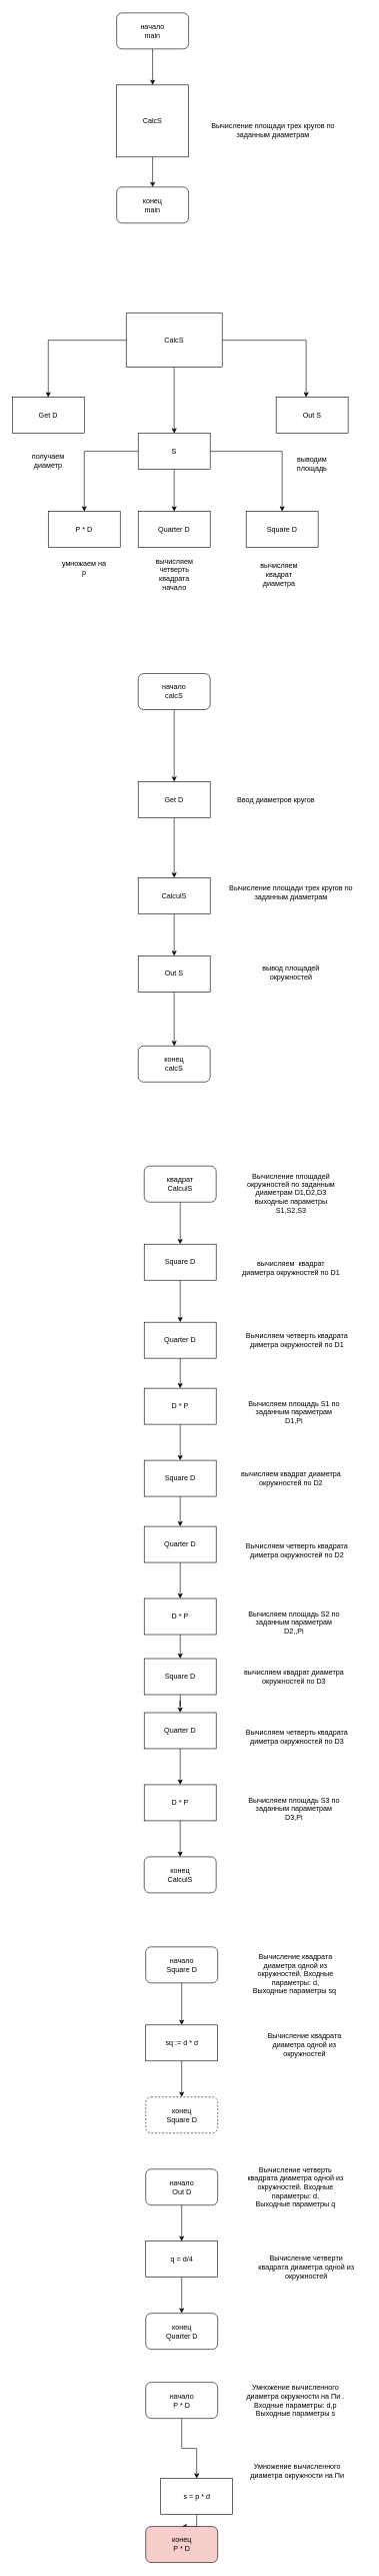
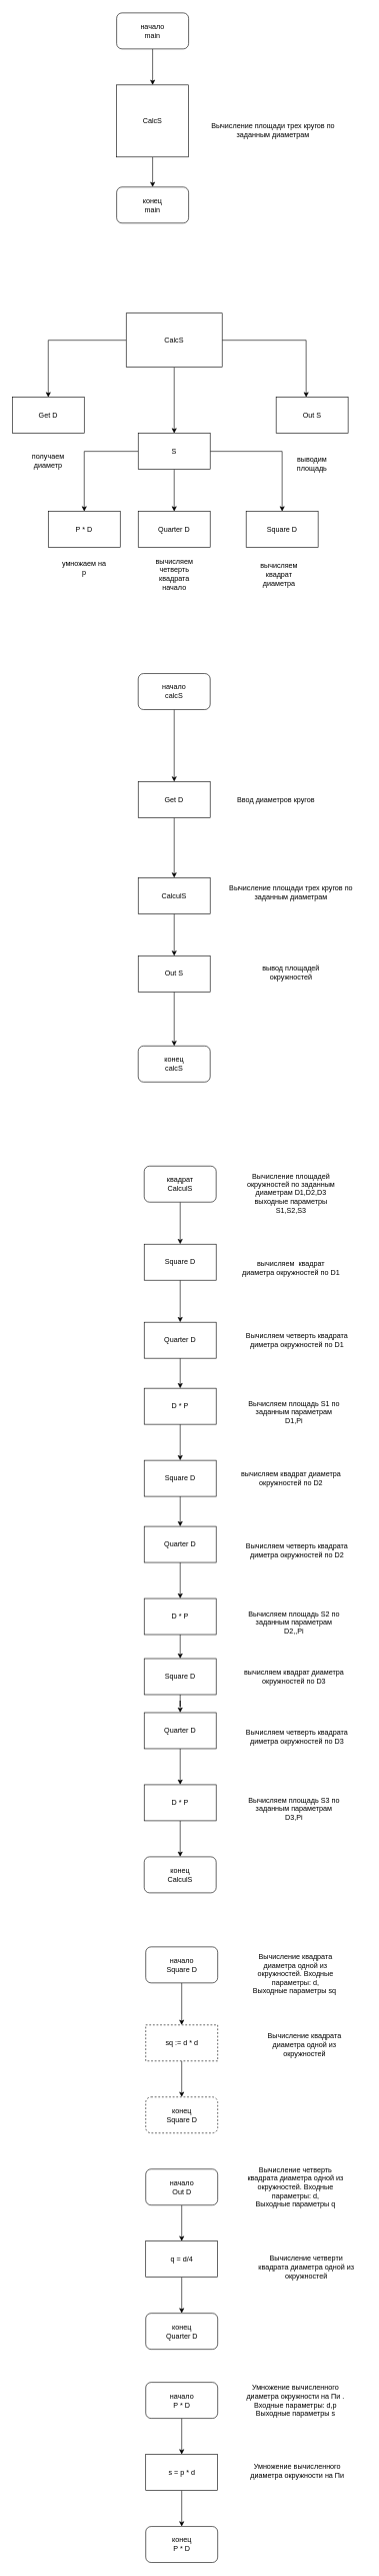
  <mxCell id="0" />
  <mxCell id="1" parent="0" />
  <mxCell id="2" value="" style="edgeStyle=orthogonalEdgeStyle;rounded=0;orthogonalLoop=1;jettySize=auto;html=1;" edge="1" parent="1" source="3" target="5"><mxGeometry relative="1" as="geometry" /></mxCell>
  <mxCell id="3" value="&lt;div&gt;начало &lt;br&gt;&lt;/div&gt;&lt;div&gt;main&lt;br&gt;&lt;/div&gt;" style="rounded=1;whiteSpace=wrap;html=1;" vertex="1" parent="1"><mxGeometry x="194" y="20" width="120" height="60" as="geometry" /></mxCell>
  <mxCell id="4" value="" style="edgeStyle=orthogonalEdgeStyle;rounded=0;orthogonalLoop=1;jettySize=auto;html=1;" edge="1" parent="1" source="5" target="6"><mxGeometry relative="1" as="geometry" /></mxCell>
  <mxCell id="5" value="CalcS" style="whiteSpace=wrap;html=1;aspect=fixed;" vertex="1" parent="1"><mxGeometry x="194" y="140" width="120" height="120" as="geometry" /></mxCell>
  <mxCell id="6" value="&lt;div&gt;конец&lt;/div&gt;&lt;div&gt;main&lt;br&gt;&lt;/div&gt;" style="rounded=1;whiteSpace=wrap;html=1;" vertex="1" parent="1"><mxGeometry x="194" y="310" width="120" height="60" as="geometry" /></mxCell>
  <mxCell id="7" value="Вычисление площади трех кругов по заданным диаметрам" style="text;html=1;strokeColor=none;fillColor=none;align=center;verticalAlign=middle;whiteSpace=wrap;rounded=0;" vertex="1" parent="1"><mxGeometry x="330" y="160" width="250" height="110" as="geometry" /></mxCell>
  <mxCell id="8" style="edgeStyle=orthogonalEdgeStyle;rounded=0;orthogonalLoop=1;jettySize=auto;html=1;" edge="1" parent="1" source="11" target="12"><mxGeometry relative="1" as="geometry" /></mxCell>
  <mxCell id="9" value="" style="edgeStyle=orthogonalEdgeStyle;rounded=0;orthogonalLoop=1;jettySize=auto;html=1;" edge="1" parent="1" source="11" target="16"><mxGeometry relative="1" as="geometry" /></mxCell>
  <mxCell id="10" style="edgeStyle=orthogonalEdgeStyle;rounded=0;orthogonalLoop=1;jettySize=auto;html=1;entryX=0.417;entryY=0;entryDx=0;entryDy=0;entryPerimeter=0;" edge="1" parent="1" source="11" target="17"><mxGeometry relative="1" as="geometry" /></mxCell>
  <mxCell id="11" value="CalcS" style="rounded=0;whiteSpace=wrap;html=1;" vertex="1" parent="1"><mxGeometry x="210" y="520" width="160" height="90" as="geometry" /></mxCell>
  <mxCell id="12" value="Get D" style="rounded=0;whiteSpace=wrap;html=1;" vertex="1" parent="1"><mxGeometry x="20" y="660" width="120" height="60" as="geometry" /></mxCell>
  <mxCell id="13" value="" style="edgeStyle=orthogonalEdgeStyle;rounded=0;orthogonalLoop=1;jettySize=auto;html=1;" edge="1" parent="1" source="16" target="18"><mxGeometry relative="1" as="geometry" /></mxCell>
  <mxCell id="14" value="" style="edgeStyle=orthogonalEdgeStyle;rounded=0;orthogonalLoop=1;jettySize=auto;html=1;" edge="1" parent="1" source="16" target="19"><mxGeometry relative="1" as="geometry" /></mxCell>
  <mxCell id="15" style="edgeStyle=orthogonalEdgeStyle;rounded=0;orthogonalLoop=1;jettySize=auto;html=1;" edge="1" parent="1" source="16" target="24"><mxGeometry relative="1" as="geometry" /></mxCell>
  <mxCell id="16" value="S" style="rounded=0;whiteSpace=wrap;html=1;" vertex="1" parent="1"><mxGeometry x="230" y="720" width="120" height="60" as="geometry" /></mxCell>
  <mxCell id="17" value="Out S" style="rounded=0;whiteSpace=wrap;html=1;" vertex="1" parent="1"><mxGeometry x="460" y="660" width="120" height="60" as="geometry" /></mxCell>
  <mxCell id="18" value="Square D" style="rounded=0;whiteSpace=wrap;html=1;" vertex="1" parent="1"><mxGeometry x="410" y="850" width="120" height="60" as="geometry" /></mxCell>
  <mxCell id="19" value="Quarter D" style="rounded=0;whiteSpace=wrap;html=1;" vertex="1" parent="1"><mxGeometry x="230" y="850" width="120" height="60" as="geometry" /></mxCell>
  <mxCell id="20" value="получаем диаметр" style="text;html=1;strokeColor=none;fillColor=none;align=center;verticalAlign=middle;whiteSpace=wrap;rounded=0;" vertex="1" parent="1"><mxGeometry x="50" y="750" width="60" height="30" as="geometry" /></mxCell>
  <mxCell id="21" value="выводим площадь" style="text;html=1;strokeColor=none;fillColor=none;align=center;verticalAlign=middle;whiteSpace=wrap;rounded=0;" vertex="1" parent="1"><mxGeometry x="490" y="755" width="60" height="30" as="geometry" /></mxCell>
  <mxCell id="22" value="вычисляем квадрат диаметра" style="text;html=1;strokeColor=none;fillColor=none;align=center;verticalAlign=middle;whiteSpace=wrap;rounded=0;" vertex="1" parent="1"><mxGeometry x="420" y="930" width="90" height="50" as="geometry" /></mxCell>
  <mxCell id="23" value="вычисляем четверть квадрата начало" style="text;html=1;strokeColor=none;fillColor=none;align=center;verticalAlign=middle;whiteSpace=wrap;rounded=0;" vertex="1" parent="1"><mxGeometry x="242.5" y="930" width="95" height="50" as="geometry" /></mxCell>
  <mxCell id="24" value="P * D" style="rounded=0;whiteSpace=wrap;html=1;" vertex="1" parent="1"><mxGeometry x="80" y="850" width="120" height="60" as="geometry" /></mxCell>
  <mxCell id="25" value="умножаем на p" style="text;html=1;strokeColor=none;fillColor=none;align=center;verticalAlign=middle;whiteSpace=wrap;rounded=0;" vertex="1" parent="1"><mxGeometry x="100" y="920" width="80" height="50" as="geometry" /></mxCell>
  <mxCell id="26" style="edgeStyle=orthogonalEdgeStyle;rounded=0;orthogonalLoop=1;jettySize=auto;html=1;" edge="1" parent="1" source="27" target="31"><mxGeometry relative="1" as="geometry" /></mxCell>
  <mxCell id="27" value="&lt;div&gt;начало &lt;br&gt;&lt;/div&gt;&lt;div&gt;calcS&lt;br&gt;&lt;/div&gt;" style="rounded=1;whiteSpace=wrap;html=1;" vertex="1" parent="1"><mxGeometry x="230" y="1120" width="120" height="60" as="geometry" /></mxCell>
  <mxCell id="28" value="&lt;div&gt;конец&lt;/div&gt;&lt;div&gt;calcS&lt;br&gt;&lt;/div&gt;" style="rounded=1;whiteSpace=wrap;html=1;" vertex="1" parent="1"><mxGeometry x="230" y="1740" width="120" height="60" as="geometry" /></mxCell>
  <mxCell id="29" value="Вычисление площади трех кругов по заданным диаметрам" style="text;html=1;strokeColor=none;fillColor=none;align=center;verticalAlign=middle;whiteSpace=wrap;rounded=0;" vertex="1" parent="1"><mxGeometry x="360" y="1430" width="250" height="110" as="geometry" /></mxCell>
  <mxCell id="30" value="" style="edgeStyle=orthogonalEdgeStyle;rounded=0;orthogonalLoop=1;jettySize=auto;html=1;" edge="1" parent="1" source="31" target="36"><mxGeometry relative="1" as="geometry" /></mxCell>
  <mxCell id="31" value="Get D" style="rounded=0;whiteSpace=wrap;html=1;" vertex="1" parent="1"><mxGeometry x="230" y="1300" width="120" height="60" as="geometry" /></mxCell>
  <mxCell id="32" value="" style="edgeStyle=orthogonalEdgeStyle;rounded=0;orthogonalLoop=1;jettySize=auto;html=1;" edge="1" parent="1" source="33" target="28"><mxGeometry relative="1" as="geometry" /></mxCell>
  <mxCell id="33" value="Out S" style="rounded=0;whiteSpace=wrap;html=1;" vertex="1" parent="1"><mxGeometry x="230" y="1590" width="120" height="60" as="geometry" /></mxCell>
  <mxCell id="34" value="Ввод диаметров кругов" style="text;html=1;strokeColor=none;fillColor=none;align=center;verticalAlign=middle;whiteSpace=wrap;rounded=0;" vertex="1" parent="1"><mxGeometry x="380" y="1307.5" width="160" height="45" as="geometry" /></mxCell>
  <mxCell id="35" value="" style="edgeStyle=orthogonalEdgeStyle;rounded=0;orthogonalLoop=1;jettySize=auto;html=1;" edge="1" parent="1" source="36" target="33"><mxGeometry relative="1" as="geometry" /></mxCell>
  <mxCell id="36" value="CalculS" style="rounded=0;whiteSpace=wrap;html=1;" vertex="1" parent="1"><mxGeometry x="230" y="1460" width="120" height="60" as="geometry" /></mxCell>
  <mxCell id="37" value="вывод площадей окружностей" style="text;html=1;strokeColor=none;fillColor=none;align=center;verticalAlign=middle;whiteSpace=wrap;rounded=0;" vertex="1" parent="1"><mxGeometry x="400" y="1585" width="170" height="65" as="geometry" /></mxCell>
  <mxCell id="38" value="" style="edgeStyle=orthogonalEdgeStyle;rounded=0;orthogonalLoop=1;jettySize=auto;html=1;" edge="1" parent="1" source="39" target="41"><mxGeometry relative="1" as="geometry" /></mxCell>
  <mxCell id="39" value="&lt;div&gt;квадрат&lt;/div&gt;&lt;div&gt; CalculS&lt;/div&gt;" style="rounded=1;whiteSpace=wrap;html=1;" vertex="1" parent="1"><mxGeometry x="240" y="1940" width="120" height="60" as="geometry" /></mxCell>
  <mxCell id="40" value="" style="edgeStyle=orthogonalEdgeStyle;rounded=0;orthogonalLoop=1;jettySize=auto;html=1;" edge="1" parent="1" source="41" target="43"><mxGeometry relative="1" as="geometry" /></mxCell>
  <mxCell id="41" value="Square D" style="rounded=0;whiteSpace=wrap;html=1;" vertex="1" parent="1"><mxGeometry x="240" y="2070" width="120" height="60" as="geometry" /></mxCell>
  <mxCell id="42" value="" style="edgeStyle=orthogonalEdgeStyle;rounded=0;orthogonalLoop=1;jettySize=auto;html=1;" edge="1" parent="1" source="43" target="45"><mxGeometry relative="1" as="geometry" /></mxCell>
  <mxCell id="43" value="Quarter D" style="rounded=0;whiteSpace=wrap;html=1;" vertex="1" parent="1"><mxGeometry x="240" y="2200" width="120" height="60" as="geometry" /></mxCell>
  <mxCell id="44" style="edgeStyle=orthogonalEdgeStyle;rounded=0;orthogonalLoop=1;jettySize=auto;html=1;entryX=0.5;entryY=0;entryDx=0;entryDy=0;" edge="1" parent="1" source="45" target="52"><mxGeometry relative="1" as="geometry" /></mxCell>
  <mxCell id="45" value="D * P" style="rounded=0;whiteSpace=wrap;html=1;" vertex="1" parent="1"><mxGeometry x="240" y="2310" width="120" height="60" as="geometry" /></mxCell>
  <mxCell id="46" value="&lt;div&gt;конец&lt;/div&gt;&lt;div&gt;CalculS&lt;br&gt;&lt;/div&gt;" style="rounded=1;whiteSpace=wrap;html=1;" vertex="1" parent="1"><mxGeometry x="240" y="3090" width="120" height="60" as="geometry" /></mxCell>
  <mxCell id="47" value="вычисляем&amp;nbsp; квадрат диаметра окружностей по D1" style="text;html=1;strokeColor=none;fillColor=none;align=center;verticalAlign=middle;whiteSpace=wrap;rounded=0;" vertex="1" parent="1"><mxGeometry x="400" y="2080" width="170" height="60" as="geometry" /></mxCell>
  <mxCell id="48" value="Вычисляем четверть квадрата диметра окружностей по D1" style="text;html=1;strokeColor=none;fillColor=none;align=center;verticalAlign=middle;whiteSpace=wrap;rounded=0;" vertex="1" parent="1"><mxGeometry x="400" y="2200" width="190" height="60" as="geometry" /></mxCell>
  <mxCell id="49" value="Вычисляем площадь S1 по заданным параметрам D1,Pi" style="text;html=1;strokeColor=none;fillColor=none;align=center;verticalAlign=middle;whiteSpace=wrap;rounded=0;" vertex="1" parent="1"><mxGeometry x="410" y="2320" width="160" height="60" as="geometry" /></mxCell>
  <mxCell id="50" value="&lt;div&gt;Вычисление площадей окружностей по заданным диаметрам D1,D2,D3&lt;/div&gt;&lt;div&gt;выходные параметры S1,S2,S3&lt;br&gt;&lt;/div&gt;" style="text;html=1;strokeColor=none;fillColor=none;align=center;verticalAlign=middle;whiteSpace=wrap;rounded=0;" vertex="1" parent="1"><mxGeometry x="410" y="1950" width="150" height="70" as="geometry" /></mxCell>
  <mxCell id="51" value="" style="edgeStyle=orthogonalEdgeStyle;rounded=0;orthogonalLoop=1;jettySize=auto;html=1;" edge="1" parent="1" source="52" target="54"><mxGeometry relative="1" as="geometry" /></mxCell>
  <mxCell id="52" value="Square D" style="rounded=0;whiteSpace=wrap;html=1;" vertex="1" parent="1"><mxGeometry x="240" y="2430" width="120" height="60" as="geometry" /></mxCell>
  <mxCell id="53" value="" style="edgeStyle=orthogonalEdgeStyle;rounded=0;orthogonalLoop=1;jettySize=auto;html=1;" edge="1" parent="1" source="54" target="56"><mxGeometry relative="1" as="geometry" /></mxCell>
  <mxCell id="54" value="Quarter D" style="rounded=0;whiteSpace=wrap;html=1;" vertex="1" parent="1"><mxGeometry x="240" y="2540" width="120" height="60" as="geometry" /></mxCell>
  <mxCell id="55" style="edgeStyle=orthogonalEdgeStyle;rounded=0;orthogonalLoop=1;jettySize=auto;html=1;entryX=0.5;entryY=0;entryDx=0;entryDy=0;" edge="1" parent="1" source="56" target="61"><mxGeometry relative="1" as="geometry" /></mxCell>
  <mxCell id="56" value="D * P" style="rounded=0;whiteSpace=wrap;html=1;" vertex="1" parent="1"><mxGeometry x="240" y="2660" width="120" height="60" as="geometry" /></mxCell>
  <mxCell id="57" value="вычисляем квадрат диаметра окружностей по D2" style="text;html=1;strokeColor=none;fillColor=none;align=center;verticalAlign=middle;whiteSpace=wrap;rounded=0;" vertex="1" parent="1"><mxGeometry x="400" y="2430" width="170" height="60" as="geometry" /></mxCell>
  <mxCell id="58" value="Вычисляем четверть квадрата диметра окружностей по D2" style="text;html=1;strokeColor=none;fillColor=none;align=center;verticalAlign=middle;whiteSpace=wrap;rounded=0;" vertex="1" parent="1"><mxGeometry x="400" y="2550" width="190" height="60" as="geometry" /></mxCell>
  <mxCell id="59" value="Вычисляем площадь S2 по заданным параметрам D2,,Pi" style="text;html=1;strokeColor=none;fillColor=none;align=center;verticalAlign=middle;whiteSpace=wrap;rounded=0;" vertex="1" parent="1"><mxGeometry x="410" y="2670" width="160" height="60" as="geometry" /></mxCell>
  <mxCell id="60" value="" style="edgeStyle=orthogonalEdgeStyle;rounded=0;orthogonalLoop=1;jettySize=auto;html=1;" edge="1" parent="1" source="61" target="63"><mxGeometry relative="1" as="geometry" /></mxCell>
  <mxCell id="61" value="Square D" style="rounded=0;whiteSpace=wrap;html=1;" vertex="1" parent="1"><mxGeometry x="240" y="2760" width="120" height="60" as="geometry" /></mxCell>
  <mxCell id="62" value="" style="edgeStyle=orthogonalEdgeStyle;rounded=0;orthogonalLoop=1;jettySize=auto;html=1;" edge="1" parent="1" source="63" target="65"><mxGeometry relative="1" as="geometry" /></mxCell>
  <mxCell id="63" value="Quarter D" style="rounded=0;whiteSpace=wrap;html=1;" vertex="1" parent="1"><mxGeometry x="240" y="2850" width="120" height="60" as="geometry" /></mxCell>
  <mxCell id="64" style="edgeStyle=orthogonalEdgeStyle;rounded=0;orthogonalLoop=1;jettySize=auto;html=1;entryX=0.5;entryY=0;entryDx=0;entryDy=0;" edge="1" parent="1" source="65" target="46"><mxGeometry relative="1" as="geometry" /></mxCell>
  <mxCell id="65" value="D * P" style="rounded=0;whiteSpace=wrap;html=1;" vertex="1" parent="1"><mxGeometry x="240" y="2970" width="120" height="60" as="geometry" /></mxCell>
  <mxCell id="66" value="вычисляем квадрат диаметра окружностей по D3" style="text;html=1;strokeColor=none;fillColor=none;align=center;verticalAlign=middle;whiteSpace=wrap;rounded=0;" vertex="1" parent="1"><mxGeometry x="405" y="2760" width="170" height="60" as="geometry" /></mxCell>
  <mxCell id="67" value="Вычисляем четверть квадрата диметра окружностей по D3" style="text;html=1;strokeColor=none;fillColor=none;align=center;verticalAlign=middle;whiteSpace=wrap;rounded=0;" vertex="1" parent="1"><mxGeometry x="400" y="2860" width="190" height="60" as="geometry" /></mxCell>
  <mxCell id="68" value="Вычисляем площадь S3 по заданным параметрам D3,Pi" style="text;html=1;strokeColor=none;fillColor=none;align=center;verticalAlign=middle;whiteSpace=wrap;rounded=0;" vertex="1" parent="1"><mxGeometry x="410" y="2980" width="160" height="60" as="geometry" /></mxCell>
  <mxCell id="69" value="" style="edgeStyle=orthogonalEdgeStyle;rounded=0;orthogonalLoop=1;jettySize=auto;html=1;" edge="1" parent="1" source="70" target="72"><mxGeometry relative="1" as="geometry" /></mxCell>
  <mxCell id="70" value="&lt;div&gt;начало &lt;br&gt;&lt;/div&gt;&lt;div&gt;Square D&lt;/div&gt;" style="rounded=1;whiteSpace=wrap;html=1;" vertex="1" parent="1"><mxGeometry x="242.5" y="3240" width="120" height="60" as="geometry" /></mxCell>
  <mxCell id="71" value="" style="edgeStyle=orthogonalEdgeStyle;rounded=0;orthogonalLoop=1;jettySize=auto;html=1;" edge="1" parent="1" source="72" target="73"><mxGeometry relative="1" as="geometry" /></mxCell>
- <mxCell id="72" value="sq := d * d" style="rounded=0;whiteSpace=wrap;html=1;" vertex="1" parent="1"><mxGeometry x="242.5" y="3370" width="120" height="60" as="geometry" /></mxCell>
+ <mxCell id="72" value="sq := d * d" style="rounded=0;whiteSpace=wrap;html=1;dashed=1;" vertex="1" parent="1"><mxGeometry x="242.5" y="3370" width="120" height="60" as="geometry" /></mxCell>
  <mxCell id="73" value="&lt;div&gt;конец&lt;/div&gt;&lt;div&gt;Square D&lt;br&gt;&lt;/div&gt;" style="rounded=1;whiteSpace=wrap;html=1;dashed=1;" vertex="1" parent="1"><mxGeometry x="242.5" y="3490" width="120" height="60" as="geometry" /></mxCell>
  <mxCell id="74" value="&lt;div&gt;Вычисление квадрата диаметра одной из окружностей. Входные параметры: d,&lt;/div&gt;&lt;div&gt;Выходные параметры sq&amp;nbsp; &lt;/div&gt;" style="text;html=1;strokeColor=none;fillColor=none;align=center;verticalAlign=middle;whiteSpace=wrap;rounded=0;" vertex="1" parent="1"><mxGeometry x="405" y="3240" width="175" height="90" as="geometry" /></mxCell>
  <mxCell id="75" value="Вычисление квадрата диаметра одной из окружностей" style="text;html=1;strokeColor=none;fillColor=none;align=center;verticalAlign=middle;whiteSpace=wrap;rounded=0;" vertex="1" parent="1"><mxGeometry x="425" y="3375" width="165" height="55" as="geometry" /></mxCell>
  <mxCell id="76" style="edgeStyle=orthogonalEdgeStyle;rounded=0;orthogonalLoop=1;jettySize=auto;html=1;entryX=0.5;entryY=0;entryDx=0;entryDy=0;" edge="1" parent="1" source="77" target="80"><mxGeometry relative="1" as="geometry" /></mxCell>
  <mxCell id="77" value="&lt;div&gt;начало&lt;/div&gt;&lt;div&gt;Out D&lt;/div&gt;" style="rounded=1;whiteSpace=wrap;html=1;" vertex="1" parent="1"><mxGeometry x="242.5" y="3610" width="120" height="60" as="geometry" /></mxCell>
  <mxCell id="78" value="&lt;div&gt;Вычисление четверть квадрата диаметра одной из окружностей. Входные параметры: d,&lt;/div&gt;&lt;div&gt;Выходные параметры q &lt;/div&gt;" style="text;html=1;strokeColor=none;fillColor=none;align=center;verticalAlign=middle;whiteSpace=wrap;rounded=0;" vertex="1" parent="1"><mxGeometry x="405" y="3595" width="175" height="90" as="geometry" /></mxCell>
  <mxCell id="79" style="edgeStyle=orthogonalEdgeStyle;rounded=0;orthogonalLoop=1;jettySize=auto;html=1;entryX=0.5;entryY=0;entryDx=0;entryDy=0;" edge="1" parent="1" source="80" target="82"><mxGeometry relative="1" as="geometry" /></mxCell>
  <mxCell id="80" value="q = d/4" style="rounded=0;whiteSpace=wrap;html=1;" vertex="1" parent="1"><mxGeometry x="242.5" y="3730" width="120" height="60" as="geometry" /></mxCell>
  <mxCell id="81" value="Вычисление четверти квадрата диаметра одной из окружностей" style="text;html=1;strokeColor=none;fillColor=none;align=center;verticalAlign=middle;whiteSpace=wrap;rounded=0;" vertex="1" parent="1"><mxGeometry x="427.5" y="3745" width="165" height="55" as="geometry" /></mxCell>
  <mxCell id="82" value="&lt;div&gt;конец&lt;br&gt;&lt;/div&gt;&lt;div&gt;Quarter D&lt;/div&gt;" style="rounded=1;whiteSpace=wrap;html=1;" vertex="1" parent="1"><mxGeometry x="242.5" y="3850" width="120" height="60" as="geometry" /></mxCell>
  <mxCell id="83" style="edgeStyle=orthogonalEdgeStyle;rounded=0;orthogonalLoop=1;jettySize=auto;html=1;entryX=0.5;entryY=0;entryDx=0;entryDy=0;" edge="1" parent="1" source="84" target="87"><mxGeometry relative="1" as="geometry" /></mxCell>
  <mxCell id="84" value="&lt;div&gt;начало&lt;/div&gt;&lt;div&gt;P * D&lt;br&gt;&lt;/div&gt;" style="rounded=1;whiteSpace=wrap;html=1;" vertex="1" parent="1"><mxGeometry x="242.5" y="3965" width="120" height="60" as="geometry" /></mxCell>
  <mxCell id="85" value="&lt;div&gt;Умножение вычисленного диаметра окружности на Пи . Входные параметры: d,p&lt;/div&gt;&lt;div&gt;Выходные параметры s &lt;/div&gt;" style="text;html=1;strokeColor=none;fillColor=none;align=center;verticalAlign=middle;whiteSpace=wrap;rounded=0;" vertex="1" parent="1"><mxGeometry x="405" y="3950" width="175" height="90" as="geometry" /></mxCell>
  <mxCell id="86" style="edgeStyle=orthogonalEdgeStyle;rounded=0;orthogonalLoop=1;jettySize=auto;html=1;entryX=0.5;entryY=0;entryDx=0;entryDy=0;" edge="1" parent="1" source="87" target="89"><mxGeometry relative="1" as="geometry" /></mxCell>
- <mxCell id="87" value="s = p * d" style="rounded=0;whiteSpace=wrap;html=1;" vertex="1" parent="1"><mxGeometry x="267.5" y="4125" width="120" height="60" as="geometry" /></mxCell>
+ <mxCell id="87" value="s = p * d" style="rounded=0;whiteSpace=wrap;html=1;" vertex="1" parent="1"><mxGeometry x="242.5" y="4085" width="120" height="60" as="geometry" /></mxCell>
  <mxCell id="88" value="Умножение вычисленного диаметра окружности на Пи" style="text;html=1;strokeColor=none;fillColor=none;align=center;verticalAlign=middle;whiteSpace=wrap;rounded=0;" vertex="1" parent="1"><mxGeometry x="412.5" y="4085" width="165" height="55" as="geometry" /></mxCell>
- <mxCell id="89" value="&lt;div&gt;конец&lt;br&gt;&lt;/div&gt;&lt;div&gt;P * D&lt;br&gt;&lt;/div&gt;" style="rounded=1;whiteSpace=wrap;html=1;fillColor=#f8cecc;" vertex="1" parent="1"><mxGeometry x="242.5" y="4205" width="120" height="60" as="geometry" /></mxCell>
+ <mxCell id="89" value="&lt;div&gt;конец&lt;br&gt;&lt;/div&gt;&lt;div&gt;P * D&lt;br&gt;&lt;/div&gt;" style="rounded=1;whiteSpace=wrap;html=1;" vertex="1" parent="1"><mxGeometry x="242.5" y="4205" width="120" height="60" as="geometry" /></mxCell>
